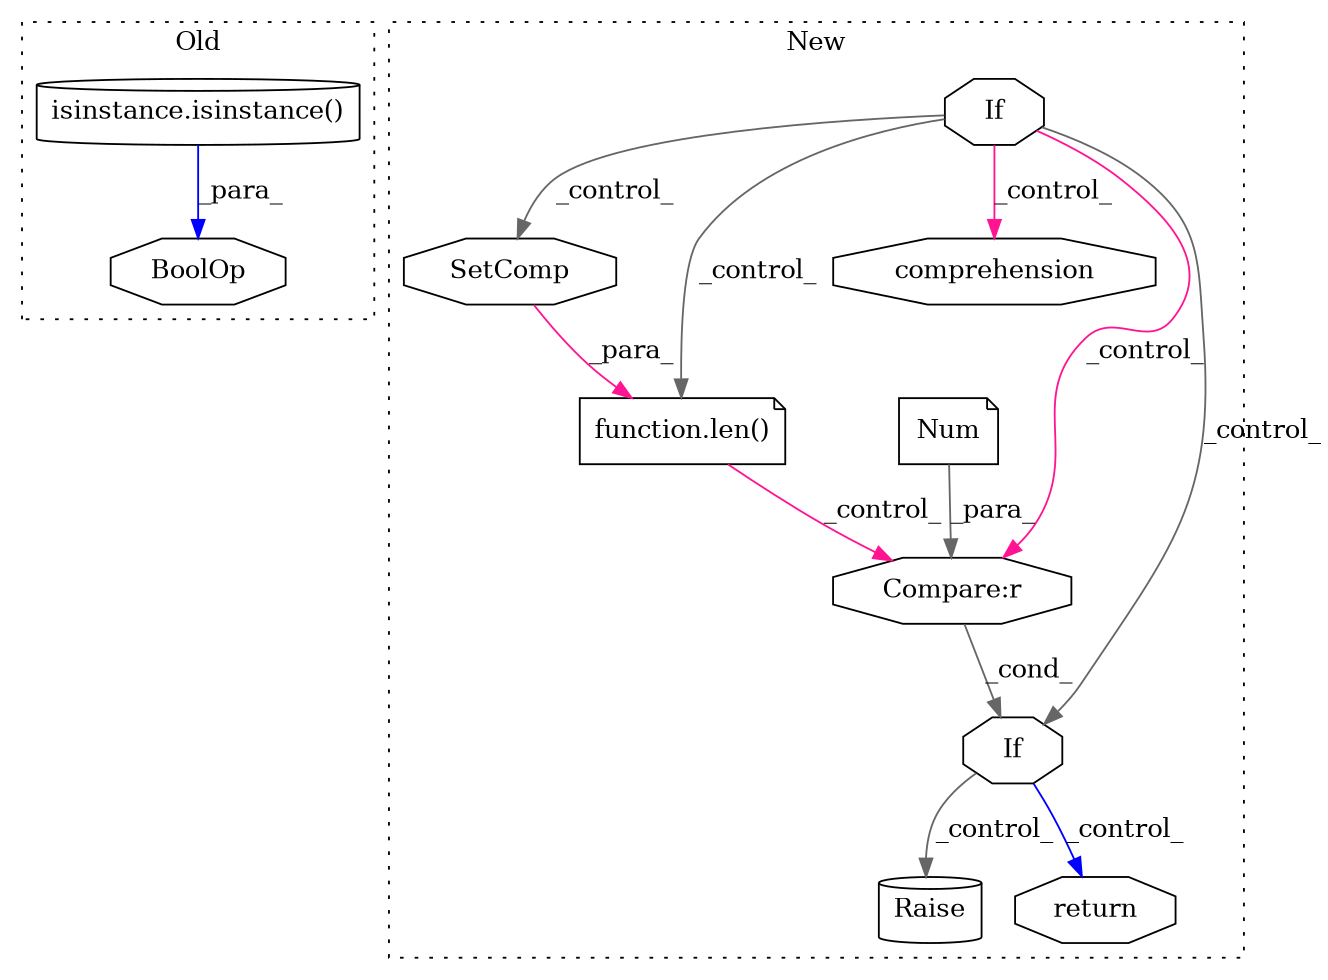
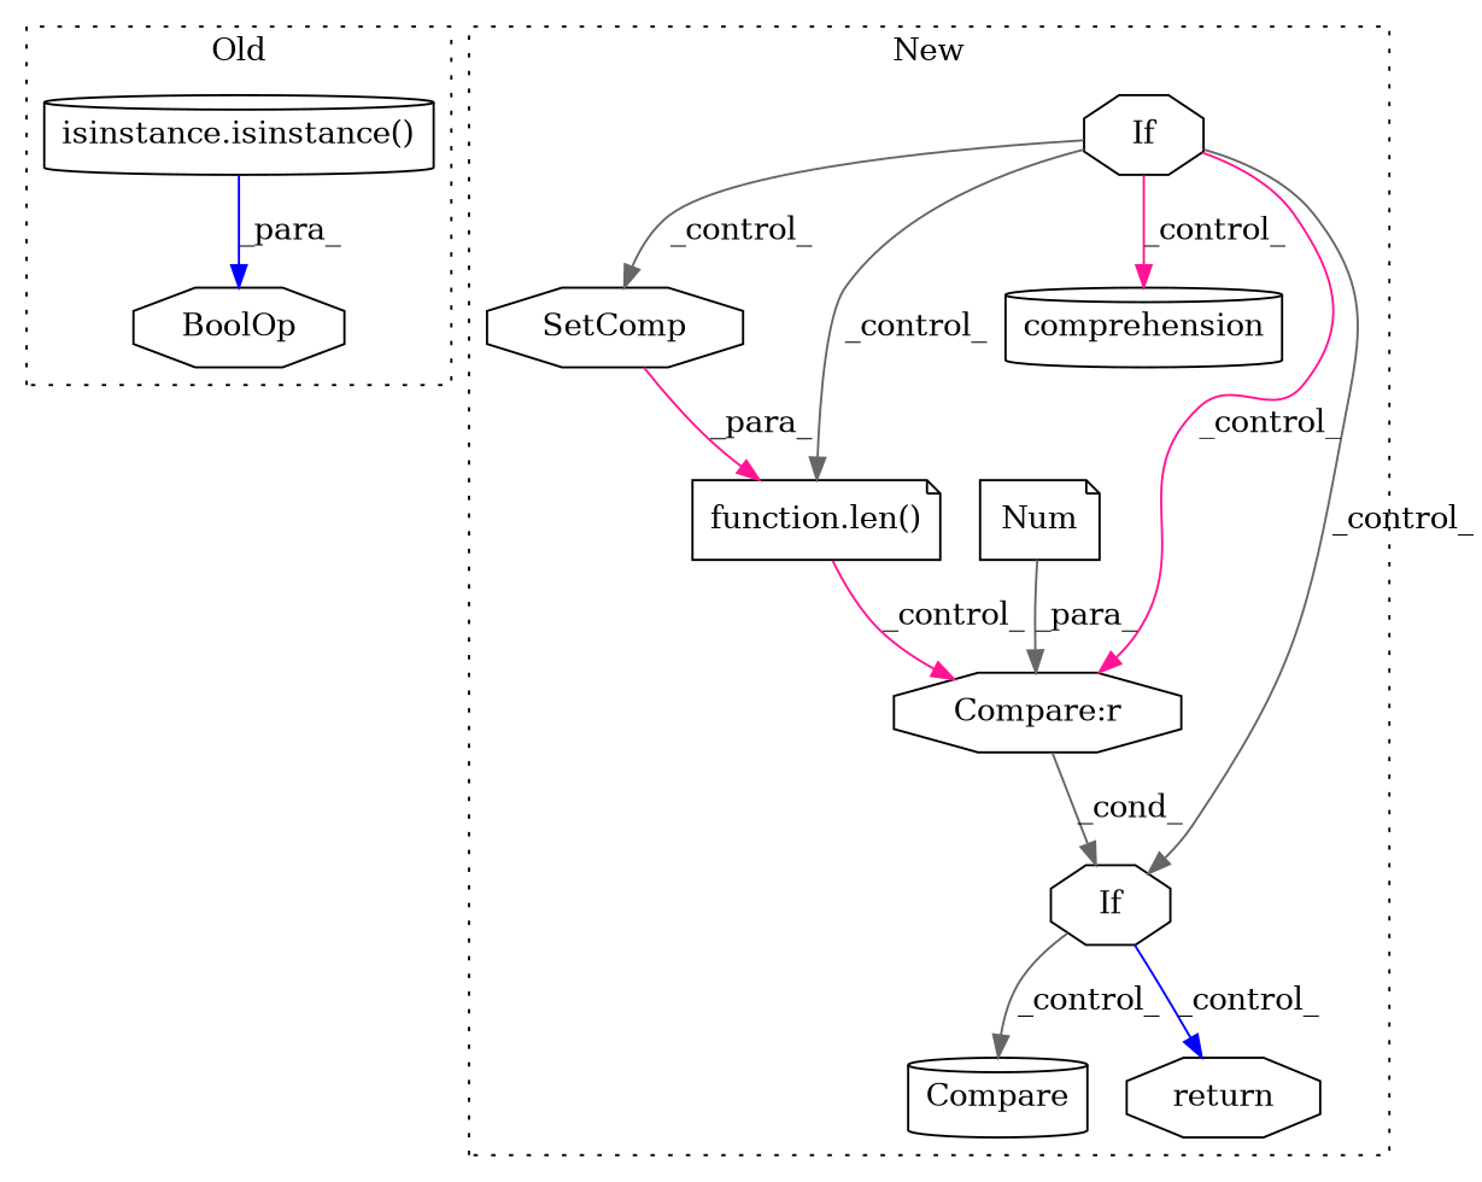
  digraph {
    node [a=75 l=3 shape=octagon]
    edge [color=gray40]
    n1 [l="11,1" label="isinstance.isinstance()" s="1877,1898" shape=cylinder]
    n2 [a=72 l=58 label=BoolOp s=1841]
    n3 [a=69 l=48 label=SetComp s=2242]
    n4 [l="4,1" label="function.len()" s="2238,2290" shape=note]
-   n5 [a=91 l=6 label=Raise s=2309 shape=cylinder]
+   n5 [a=91 l=6 label=Compare s=2309 shape=cylinder]
    n6 [a=96 label=If s=1995]
-   n7 [a=45 label=comprehension s=2258]
+   n7 [a=45 label=comprehension s=2258 shape=cylinder]
    n8 [a=96 label=If s=2235]
    n9 [a=40 l=57 label="Compare:r" s=2238]
    n10 [a=76 l=1 label=Num s=2294 shape=note]
    n11 [a=93 l=7 label=return s=2513]
    subgraph cluster_1 {
      label=Old
      style=dotted
      n1
      n2
    }
    subgraph cluster_2 {
      label=New
      style=dotted
      n3
      n4
      n5
      n6
      n7
      n8
      n9
      n10
      n11
    }
    n1 -> n2 [color=blue label=_para_]
    n3 -> n4 [color=deeppink label=_para_]
    n4 -> n9 [color=deeppink label=_control_]
    n6 -> n3 [label=_control_]
    n6 -> n4 [label=_control_]
    n6 -> n7 [color=deeppink label=_control_]
    n6 -> n8 [label=_control_]
    n6 -> n9 [color=deeppink label=_control_]
    n8 -> n5 [label=_control_]
    n8 -> n11 [color=blue label=_control_]
    n9 -> n8 [label=_cond_]
    n10 -> n9 [label=_para_]
  }
